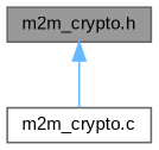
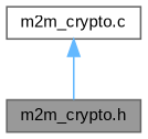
  digraph {
    fontname="Liberation Sans"
    node [fontname="Liberation Sans" fontsize=10 shape=box style=filled]
    n1 [color=gray40 fillcolor=grey60 fontcolor=black height=0.2 label="m2m_crypto.h" width=0.4]
    n2 [color=grey40 fillcolor=white height=0.2 label="m2m_crypto.c" width=0.4]
-   n1 -> n2 [color=steelblue1 dir=back fontname="Liberation Sans" fontsize=10 labelfontname=FreeSans labelfontsize=10 style=solid]
+   n2 -> n1 [color=steelblue1 dir=back fontname="Liberation Sans" fontsize=10 labelfontname=FreeSans labelfontsize=10 style=solid]
  }
